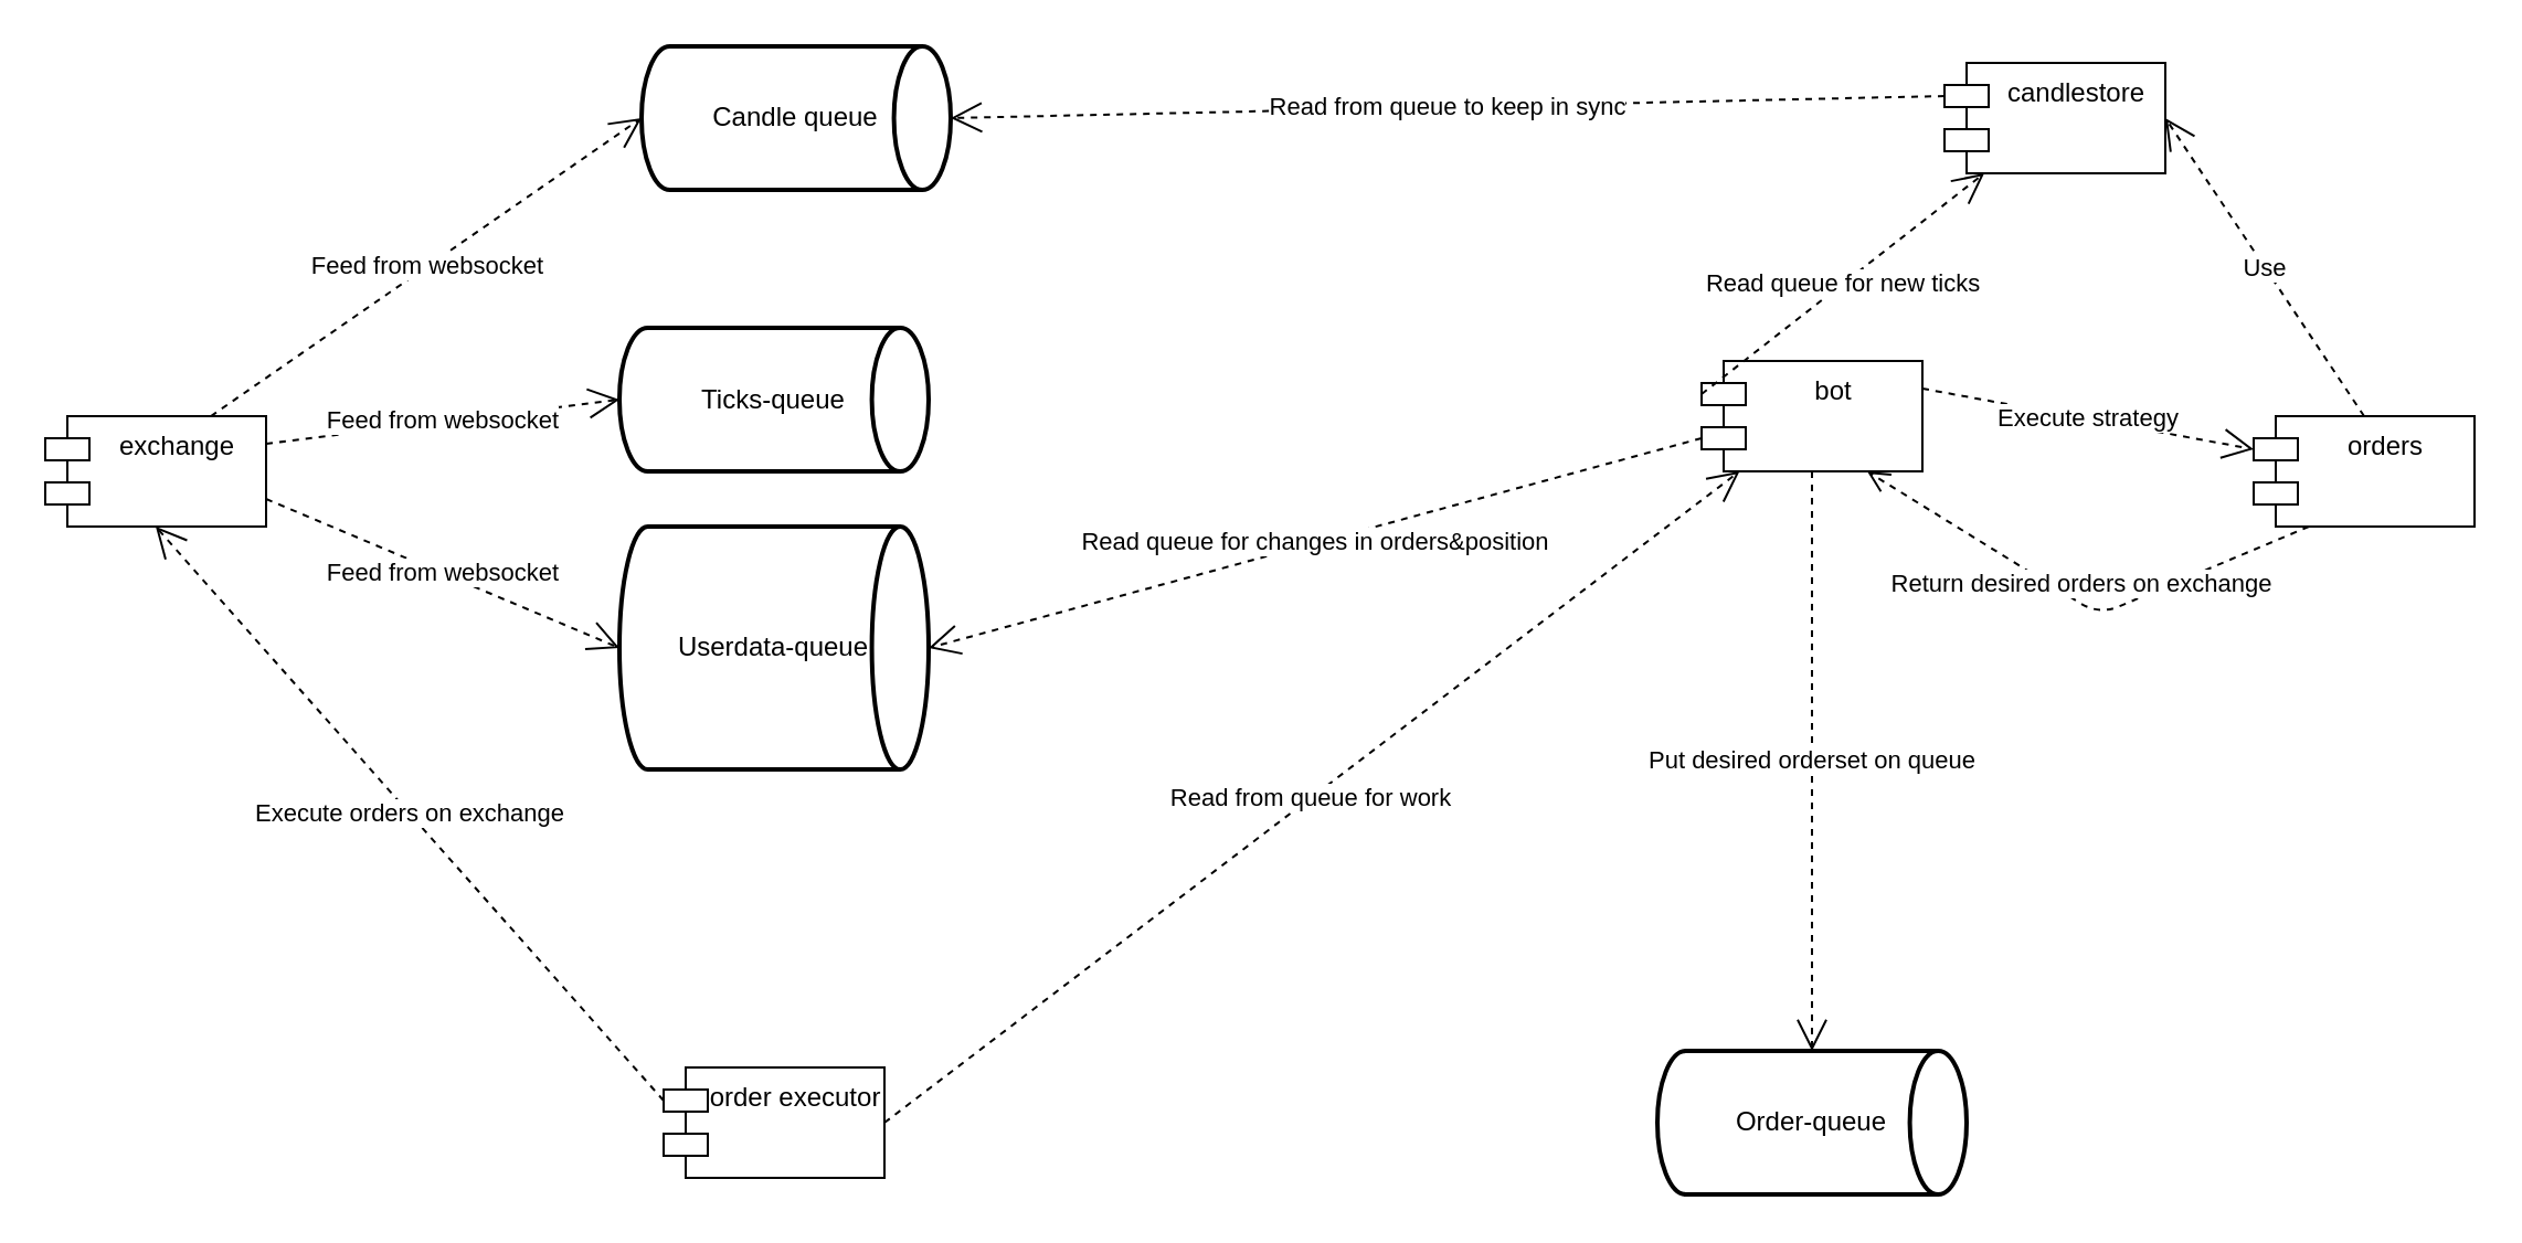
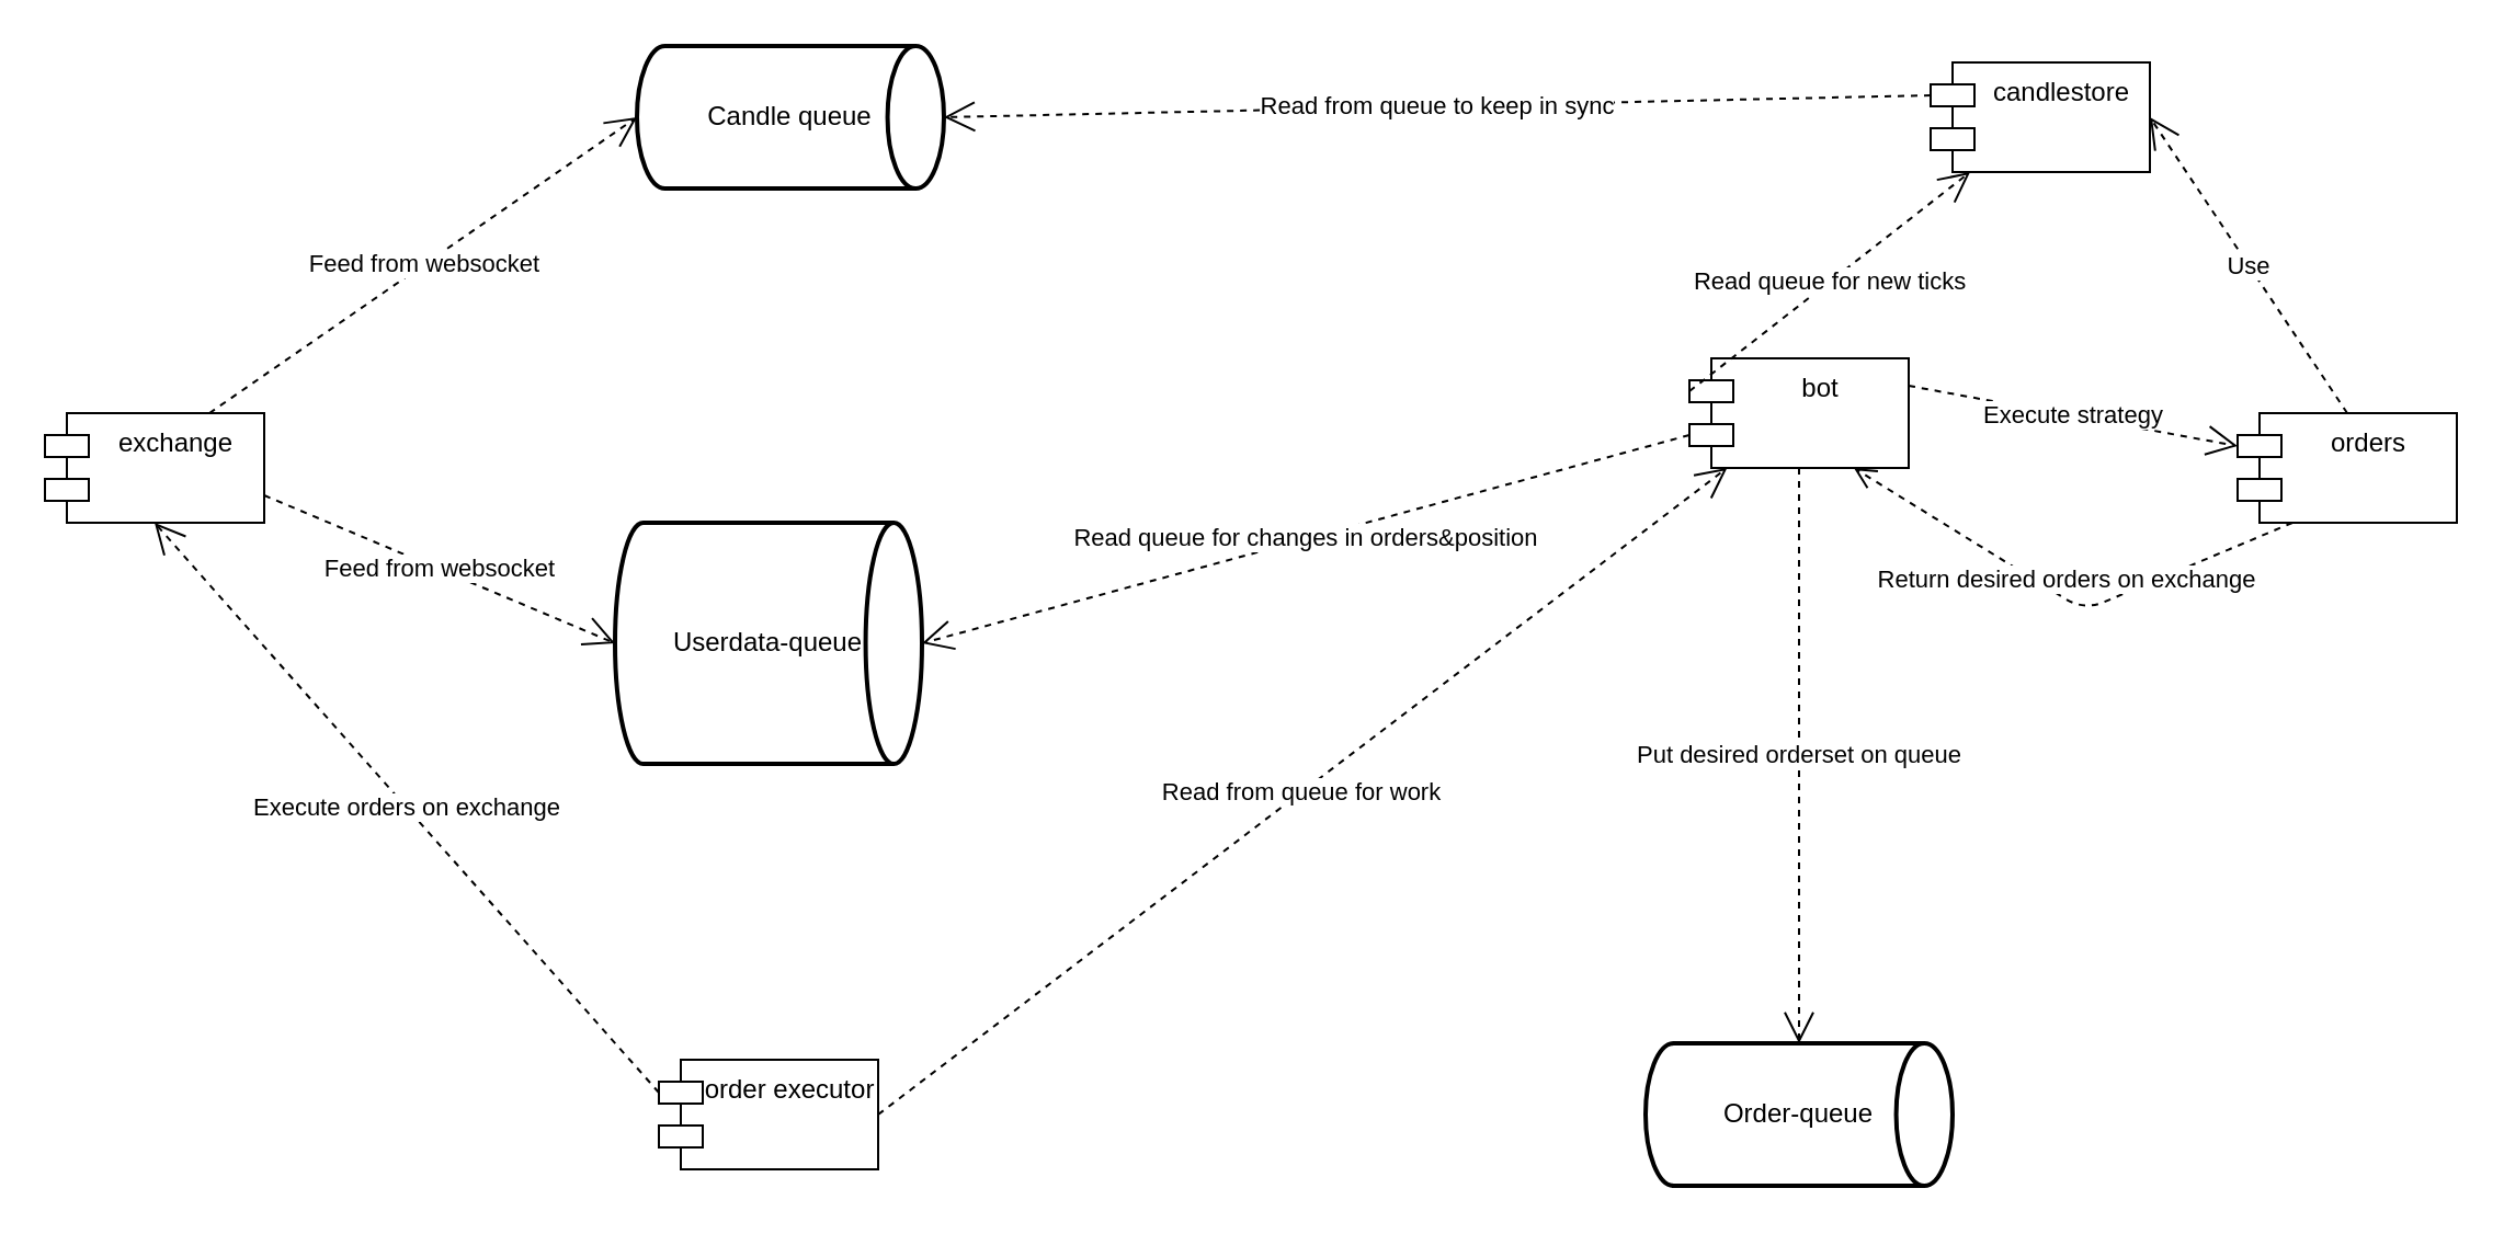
  <mxCell id="0" />
  <mxCell id="1" parent="0" />
  <mxCell id="2" value="exchange" style="shape=module;align=left;spacingLeft=20;align=center;verticalAlign=top;" vertex="1" parent="1"><mxGeometry x="20" y="188" width="100" height="50" as="geometry" /></mxCell>
  <mxCell id="3" value="bot" style="shape=module;align=left;spacingLeft=20;align=center;verticalAlign=top;" vertex="1" parent="1"><mxGeometry x="770" y="163" width="100" height="50" as="geometry" /></mxCell>
  <mxCell id="4" value="orders" style="shape=module;align=left;spacingLeft=20;align=center;verticalAlign=top;" vertex="1" parent="1"><mxGeometry x="1020" y="188" width="100" height="50" as="geometry" /></mxCell>
  <mxCell id="5" value="order executor" style="shape=module;align=left;spacingLeft=20;align=center;verticalAlign=top;" vertex="1" parent="1"><mxGeometry x="300" y="483" width="100" height="50" as="geometry" /></mxCell>
- <mxCell id="6" value="Ticks-queue" style="strokeWidth=2;html=1;shape=mxgraph.flowchart.direct_data;whiteSpace=wrap;" vertex="1" parent="1"><mxGeometry x="280" y="148" width="140" height="65" as="geometry" /></mxCell>
  <mxCell id="7" value="Userdata-queue" style="strokeWidth=2;html=1;shape=mxgraph.flowchart.direct_data;whiteSpace=wrap;" vertex="1" parent="1"><mxGeometry x="280" y="238" width="140" height="110" as="geometry" /></mxCell>
  <mxCell id="8" value="candlestore" style="shape=module;align=left;spacingLeft=20;align=center;verticalAlign=top;" vertex="1" parent="1"><mxGeometry x="880" y="28" width="100" height="50" as="geometry" /></mxCell>
  <mxCell id="9" value="Candle queue" style="strokeWidth=2;html=1;shape=mxgraph.flowchart.direct_data;whiteSpace=wrap;" vertex="1" parent="1"><mxGeometry x="290" y="20.5" width="140" height="65" as="geometry" /></mxCell>
  <mxCell id="10" value="Order-queue" style="strokeWidth=2;html=1;shape=mxgraph.flowchart.direct_data;whiteSpace=wrap;" vertex="1" parent="1"><mxGeometry x="750" y="475.5" width="140" height="65" as="geometry" /></mxCell>
  <mxCell id="11" value="Use" style="endArrow=open;endSize=12;dashed=1;html=1;entryX=1;entryY=0.5;entryDx=0;entryDy=0;exitX=0.5;exitY=0;exitDx=0;exitDy=0;" edge="1" parent="1" source="4" target="8"><mxGeometry width="160" relative="1" as="geometry"><mxPoint x="710" y="328" as="sourcePoint" /><mxPoint x="870" y="328" as="targetPoint" /></mxGeometry></mxCell>
  <mxCell id="12" value="Read from queue to keep in sync" style="endArrow=open;endSize=12;dashed=1;html=1;entryX=1;entryY=0.5;entryDx=0;entryDy=0;entryPerimeter=0;exitX=0;exitY=0;exitDx=0;exitDy=15;exitPerimeter=0;" edge="1" parent="1" source="8" target="9"><mxGeometry width="160" relative="1" as="geometry"><mxPoint x="630" y="78" as="sourcePoint" /><mxPoint x="730" y="328" as="targetPoint" /></mxGeometry></mxCell>
  <mxCell id="13" value="Feed from websocket" style="endArrow=open;endSize=12;dashed=1;html=1;entryX=0;entryY=0.5;entryDx=0;entryDy=0;entryPerimeter=0;exitX=0.75;exitY=0;exitDx=0;exitDy=0;" edge="1" parent="1" source="2" target="9"><mxGeometry width="160" relative="1" as="geometry"><mxPoint x="190" y="188" as="sourcePoint" /><mxPoint x="730" y="328" as="targetPoint" /></mxGeometry></mxCell>
- <mxCell id="14" value="Feed from websocket" style="endArrow=open;endSize=12;dashed=1;html=1;entryX=0;entryY=0.5;entryDx=0;entryDy=0;entryPerimeter=0;exitX=1;exitY=0.25;exitDx=0;exitDy=0;" edge="1" parent="1" source="2" target="6"><mxGeometry width="160" relative="1" as="geometry"><mxPoint x="200" y="198" as="sourcePoint" /><mxPoint x="400" y="70.5" as="targetPoint" /></mxGeometry></mxCell>
  <mxCell id="15" value="Feed from websocket" style="endArrow=open;endSize=12;dashed=1;html=1;entryX=0;entryY=0.5;entryDx=0;entryDy=0;entryPerimeter=0;exitX=1;exitY=0.75;exitDx=0;exitDy=0;" edge="1" parent="1" source="2" target="7"><mxGeometry width="160" relative="1" as="geometry"><mxPoint x="250" y="210.5" as="sourcePoint" /><mxPoint x="410" y="190.5" as="targetPoint" /></mxGeometry></mxCell>
  <mxCell id="16" value="Read from queue for work" style="endArrow=open;endSize=12;dashed=1;html=1;exitX=1;exitY=0.5;exitDx=0;exitDy=0;" edge="1" parent="1" source="5" target="3"><mxGeometry width="160" relative="1" as="geometry"><mxPoint x="570" y="328" as="sourcePoint" /><mxPoint x="730" y="328" as="targetPoint" /></mxGeometry></mxCell>
  <mxCell id="17" value="Execute orders on exchange" style="endArrow=open;endSize=12;dashed=1;html=1;entryX=0.5;entryY=1;entryDx=0;entryDy=0;exitX=0;exitY=0;exitDx=0;exitDy=15;exitPerimeter=0;" edge="1" parent="1" source="5" target="2"><mxGeometry width="160" relative="1" as="geometry"><mxPoint x="570" y="328" as="sourcePoint" /><mxPoint x="730" y="328" as="targetPoint" /></mxGeometry></mxCell>
  <mxCell id="18" value="Execute strategy" style="endArrow=open;endSize=12;dashed=1;html=1;entryX=0;entryY=0;entryDx=0;entryDy=15;entryPerimeter=0;exitX=1;exitY=0.25;exitDx=0;exitDy=0;" edge="1" parent="1" source="3" target="4"><mxGeometry width="160" relative="1" as="geometry"><mxPoint x="710" y="328" as="sourcePoint" /><mxPoint x="870" y="328" as="targetPoint" /></mxGeometry></mxCell>
  <mxCell id="19" value="Return desired orders on exchange" style="html=1;verticalAlign=bottom;endArrow=open;dashed=1;endSize=8;exitX=0.25;exitY=1;exitDx=0;exitDy=0;entryX=0.75;entryY=1;entryDx=0;entryDy=0;" edge="1" parent="1" source="4" target="3"><mxGeometry relative="1" as="geometry"><mxPoint x="830" y="328" as="sourcePoint" /><mxPoint x="750" y="328" as="targetPoint" /><Array as="points"><mxPoint x="950" y="278" /></Array></mxGeometry></mxCell>
  <mxCell id="20" value="Put desired orderset on queue" style="endArrow=open;endSize=12;dashed=1;html=1;entryX=0.5;entryY=0;entryDx=0;entryDy=0;entryPerimeter=0;exitX=0.5;exitY=1;exitDx=0;exitDy=0;" edge="1" parent="1" source="3" target="10"><mxGeometry width="160" relative="1" as="geometry"><mxPoint x="710" y="328" as="sourcePoint" /><mxPoint x="870" y="328" as="targetPoint" /></mxGeometry></mxCell>
  <mxCell id="21" value="Read queue for new ticks" style="endArrow=open;endSize=12;dashed=1;html=1;exitX=0;exitY=0;exitDx=0;exitDy=15;exitPerimeter=0;" edge="1" parent="1" source="3" target="8"><mxGeometry width="160" relative="1" as="geometry"><mxPoint x="570" y="328" as="sourcePoint" /><mxPoint x="730" y="328" as="targetPoint" /></mxGeometry></mxCell>
  <mxCell id="22" value="Read queue for changes in orders&amp;amp;position" style="endArrow=open;endSize=12;dashed=1;html=1;entryX=1;entryY=0.5;entryDx=0;entryDy=0;entryPerimeter=0;exitX=0;exitY=0;exitDx=0;exitDy=35;exitPerimeter=0;" edge="1" parent="1" source="3" target="7"><mxGeometry width="160" relative="1" as="geometry"><mxPoint x="670" y="273" as="sourcePoint" /><mxPoint x="550" y="190.5" as="targetPoint" /></mxGeometry></mxCell>
